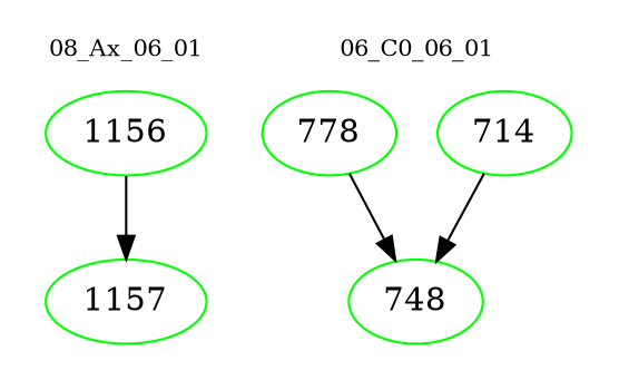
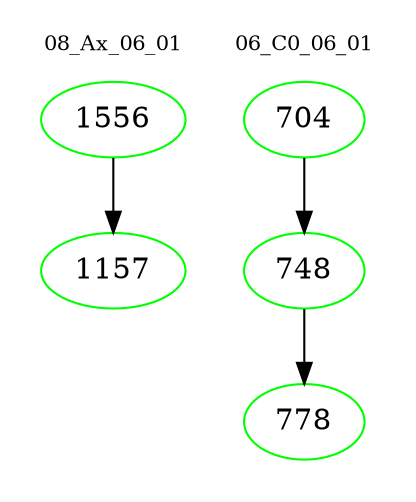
  digraph {
    node [color=green]
    edge [color=black]
-   n1 [label=1156]
+   n1 [label=1556]
    n2 [label=1157]
    n3 [label=748]
-   n4 [label=714]
+   n4 [label=704]
    n5 [label=778]
    subgraph cluster_1 {
      color=white
      fontsize=10
      label="08_Ax_06_01"
      n1
      n2
    }
    subgraph cluster_2 {
      color=white
      fontsize=10
      label="06_C0_06_01"
      n3
      n4
      n5
    }
    n1 -> n2
-   n5 -> n3
+   n3 -> n5
    n4 -> n3
  }
